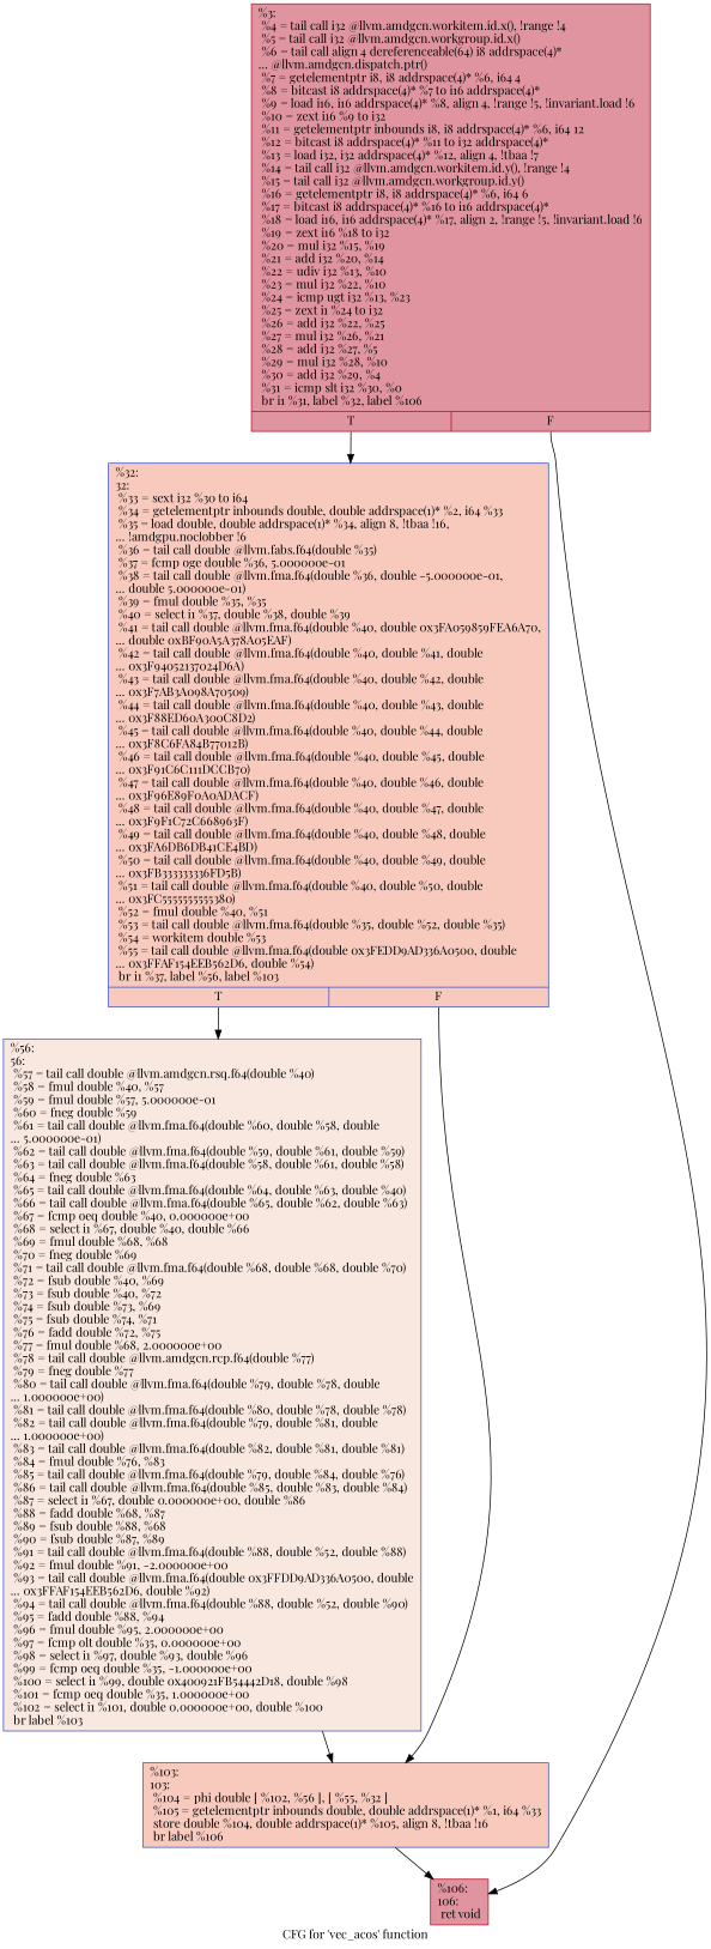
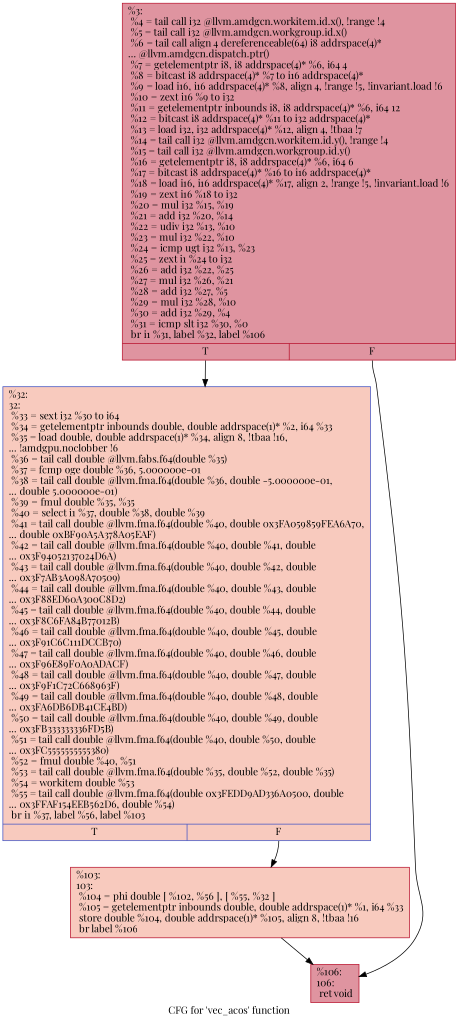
  digraph {
    fontname="Playfair Display"
    label="CFG for 'vec_acos' function"
    node [color="#3d50c3ff" fillcolor="#b70d2870" fontname="Playfair Display" shape=record style=filled]
    edge [fontname="Playfair Display"]
    n1 [color="#b70d28ff" label="{%3:\l  %4 = tail call i32 @llvm.amdgcn.workitem.id.x(), !range !4\l  %5 = tail call i32 @llvm.amdgcn.workgroup.id.x()\l  %6 = tail call align 4 dereferenceable(64) i8 addrspace(4)*\l... @llvm.amdgcn.dispatch.ptr()\l  %7 = getelementptr i8, i8 addrspace(4)* %6, i64 4\l  %8 = bitcast i8 addrspace(4)* %7 to i16 addrspace(4)*\l  %9 = load i16, i16 addrspace(4)* %8, align 4, !range !5, !invariant.load !6\l  %10 = zext i16 %9 to i32\l  %11 = getelementptr inbounds i8, i8 addrspace(4)* %6, i64 12\l  %12 = bitcast i8 addrspace(4)* %11 to i32 addrspace(4)*\l  %13 = load i32, i32 addrspace(4)* %12, align 4, !tbaa !7\l  %14 = tail call i32 @llvm.amdgcn.workitem.id.y(), !range !4\l  %15 = tail call i32 @llvm.amdgcn.workgroup.id.y()\l  %16 = getelementptr i8, i8 addrspace(4)* %6, i64 6\l  %17 = bitcast i8 addrspace(4)* %16 to i16 addrspace(4)*\l  %18 = load i16, i16 addrspace(4)* %17, align 2, !range !5, !invariant.load !6\l  %19 = zext i16 %18 to i32\l  %20 = mul i32 %15, %19\l  %21 = add i32 %20, %14\l  %22 = udiv i32 %13, %10\l  %23 = mul i32 %22, %10\l  %24 = icmp ugt i32 %13, %23\l  %25 = zext i1 %24 to i32\l  %26 = add i32 %22, %25\l  %27 = mul i32 %26, %21\l  %28 = add i32 %27, %5\l  %29 = mul i32 %28, %10\l  %30 = add i32 %29, %4\l  %31 = icmp slt i32 %30, %0\l  br i1 %31, label %32, label %106\l|{<s0>T|<s1>F}}"]
    n2 [fillcolor="#ef886b70" label="{%32:\l32:                                               \l  %33 = sext i32 %30 to i64\l  %34 = getelementptr inbounds double, double addrspace(1)* %2, i64 %33\l  %35 = load double, double addrspace(1)* %34, align 8, !tbaa !16,\l... !amdgpu.noclobber !6\l  %36 = tail call double @llvm.fabs.f64(double %35)\l  %37 = fcmp oge double %36, 5.000000e-01\l  %38 = tail call double @llvm.fma.f64(double %36, double -5.000000e-01,\l... double 5.000000e-01)\l  %39 = fmul double %35, %35\l  %40 = select i1 %37, double %38, double %39\l  %41 = tail call double @llvm.fma.f64(double %40, double 0x3FA059859FEA6A70,\l... double 0xBF90A5A378A05EAF)\l  %42 = tail call double @llvm.fma.f64(double %40, double %41, double\l... 0x3F94052137024D6A)\l  %43 = tail call double @llvm.fma.f64(double %40, double %42, double\l... 0x3F7AB3A098A70509)\l  %44 = tail call double @llvm.fma.f64(double %40, double %43, double\l... 0x3F88ED60A300C8D2)\l  %45 = tail call double @llvm.fma.f64(double %40, double %44, double\l... 0x3F8C6FA84B77012B)\l  %46 = tail call double @llvm.fma.f64(double %40, double %45, double\l... 0x3F91C6C111DCCB70)\l  %47 = tail call double @llvm.fma.f64(double %40, double %46, double\l... 0x3F96E89F0A0ADACF)\l  %48 = tail call double @llvm.fma.f64(double %40, double %47, double\l... 0x3F9F1C72C668963F)\l  %49 = tail call double @llvm.fma.f64(double %40, double %48, double\l... 0x3FA6DB6DB41CE4BD)\l  %50 = tail call double @llvm.fma.f64(double %40, double %49, double\l... 0x3FB333333336FD5B)\l  %51 = tail call double @llvm.fma.f64(double %40, double %50, double\l... 0x3FC5555555555380)\l  %52 = fmul double %40, %51\l  %53 = tail call double @llvm.fma.f64(double %35, double %52, double %35)\l  %54 = workitem double %53\l  %55 = tail call double @llvm.fma.f64(double 0x3FEDD9AD336A0500, double\l... 0x3FFAF154EEB562D6, double %54)\l  br i1 %37, label %56, label %103\l|{<s0>T|<s1>F}}"]
    n3 [color="#b70d28ff" label="{%106:\l106:                                              \l  ret void\l}"]
-   n4 [fillcolor="#f1ccb870" label="{%56:\l56:                                               \l  %57 = tail call double @llvm.amdgcn.rsq.f64(double %40)\l  %58 = fmul double %40, %57\l  %59 = fmul double %57, 5.000000e-01\l  %60 = fneg double %59\l  %61 = tail call double @llvm.fma.f64(double %60, double %58, double\l... 5.000000e-01)\l  %62 = tail call double @llvm.fma.f64(double %59, double %61, double %59)\l  %63 = tail call double @llvm.fma.f64(double %58, double %61, double %58)\l  %64 = fneg double %63\l  %65 = tail call double @llvm.fma.f64(double %64, double %63, double %40)\l  %66 = tail call double @llvm.fma.f64(double %65, double %62, double %63)\l  %67 = fcmp oeq double %40, 0.000000e+00\l  %68 = select i1 %67, double %40, double %66\l  %69 = fmul double %68, %68\l  %70 = fneg double %69\l  %71 = tail call double @llvm.fma.f64(double %68, double %68, double %70)\l  %72 = fsub double %40, %69\l  %73 = fsub double %40, %72\l  %74 = fsub double %73, %69\l  %75 = fsub double %74, %71\l  %76 = fadd double %72, %75\l  %77 = fmul double %68, 2.000000e+00\l  %78 = tail call double @llvm.amdgcn.rcp.f64(double %77)\l  %79 = fneg double %77\l  %80 = tail call double @llvm.fma.f64(double %79, double %78, double\l... 1.000000e+00)\l  %81 = tail call double @llvm.fma.f64(double %80, double %78, double %78)\l  %82 = tail call double @llvm.fma.f64(double %79, double %81, double\l... 1.000000e+00)\l  %83 = tail call double @llvm.fma.f64(double %82, double %81, double %81)\l  %84 = fmul double %76, %83\l  %85 = tail call double @llvm.fma.f64(double %79, double %84, double %76)\l  %86 = tail call double @llvm.fma.f64(double %85, double %83, double %84)\l  %87 = select i1 %67, double 0.000000e+00, double %86\l  %88 = fadd double %68, %87\l  %89 = fsub double %88, %68\l  %90 = fsub double %87, %89\l  %91 = tail call double @llvm.fma.f64(double %88, double %52, double %88)\l  %92 = fmul double %91, -2.000000e+00\l  %93 = tail call double @llvm.fma.f64(double 0x3FFDD9AD336A0500, double\l... 0x3FFAF154EEB562D6, double %92)\l  %94 = tail call double @llvm.fma.f64(double %88, double %52, double %90)\l  %95 = fadd double %88, %94\l  %96 = fmul double %95, 2.000000e+00\l  %97 = fcmp olt double %35, 0.000000e+00\l  %98 = select i1 %97, double %93, double %96\l  %99 = fcmp oeq double %35, -1.000000e+00\l  %100 = select i1 %99, double 0x400921FB54442D18, double %98\l  %101 = fcmp oeq double %35, 1.000000e+00\l  %102 = select i1 %101, double 0.000000e+00, double %100\l  br label %103\l}"]
-   n5 [fillcolor="#ef886b70" label="{%103:\l103:                                              \l  %104 = phi double [ %102, %56 ], [ %55, %32 ]\l  %105 = getelementptr inbounds double, double addrspace(1)* %1, i64 %33\l  store double %104, double addrspace(1)* %105, align 8, !tbaa !16\l  br label %106\l}"]
+   n5 [color="#b70d28ff" fillcolor="#ef886b70" label="{%103:\l103:                                              \l  %104 = phi double [ %102, %56 ], [ %55, %32 ]\l  %105 = getelementptr inbounds double, double addrspace(1)* %1, i64 %33\l  store double %104, double addrspace(1)* %105, align 8, !tbaa !16\l  br label %106\l}"]
    n1 -> n2 [tailport=s0]
    n1 -> n3 [tailport=s1]
-   n2 -> n4 [tailport=s0]
    n2 -> n5 [tailport=s1]
-   n4 -> n5
    n5 -> n3
  }
